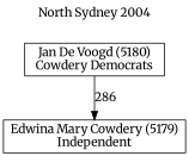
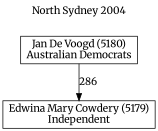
  digraph {
    label="North Sydney 2004"
    labelloc=t
    mclimit=10
    fontname=Merriweather
    node [shape=box fontname=Merriweather]
    n1 [label="Edwina Mary Cowdery (5179)\nIndependent"]
-   n2 [label="Jan De Voogd (5180)\nCowdery Democrats"]
+   n2 [label="Jan De Voogd (5180)\nAustralian Democrats"]
    n2 -> n1 [label=286 fontname=Merriweather]
  }
